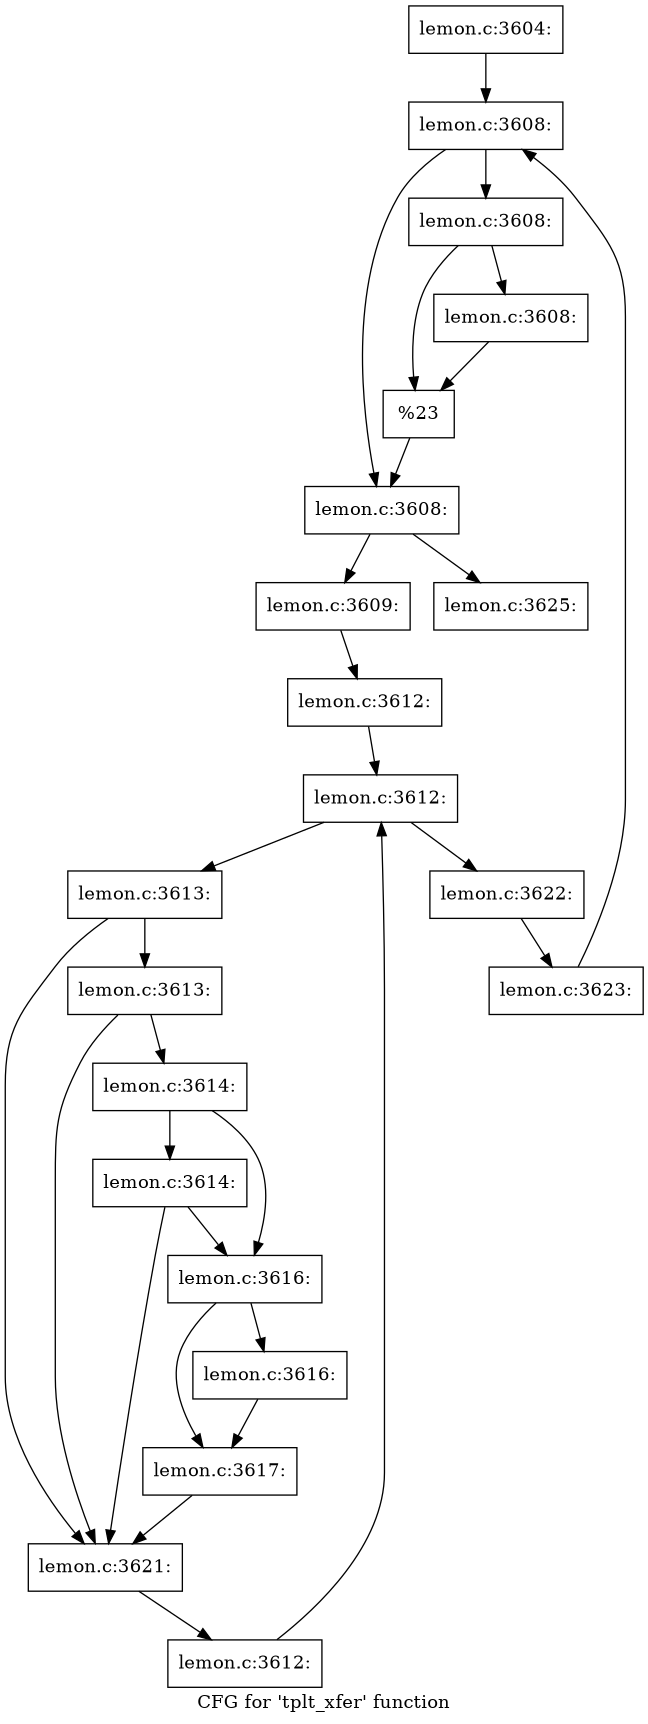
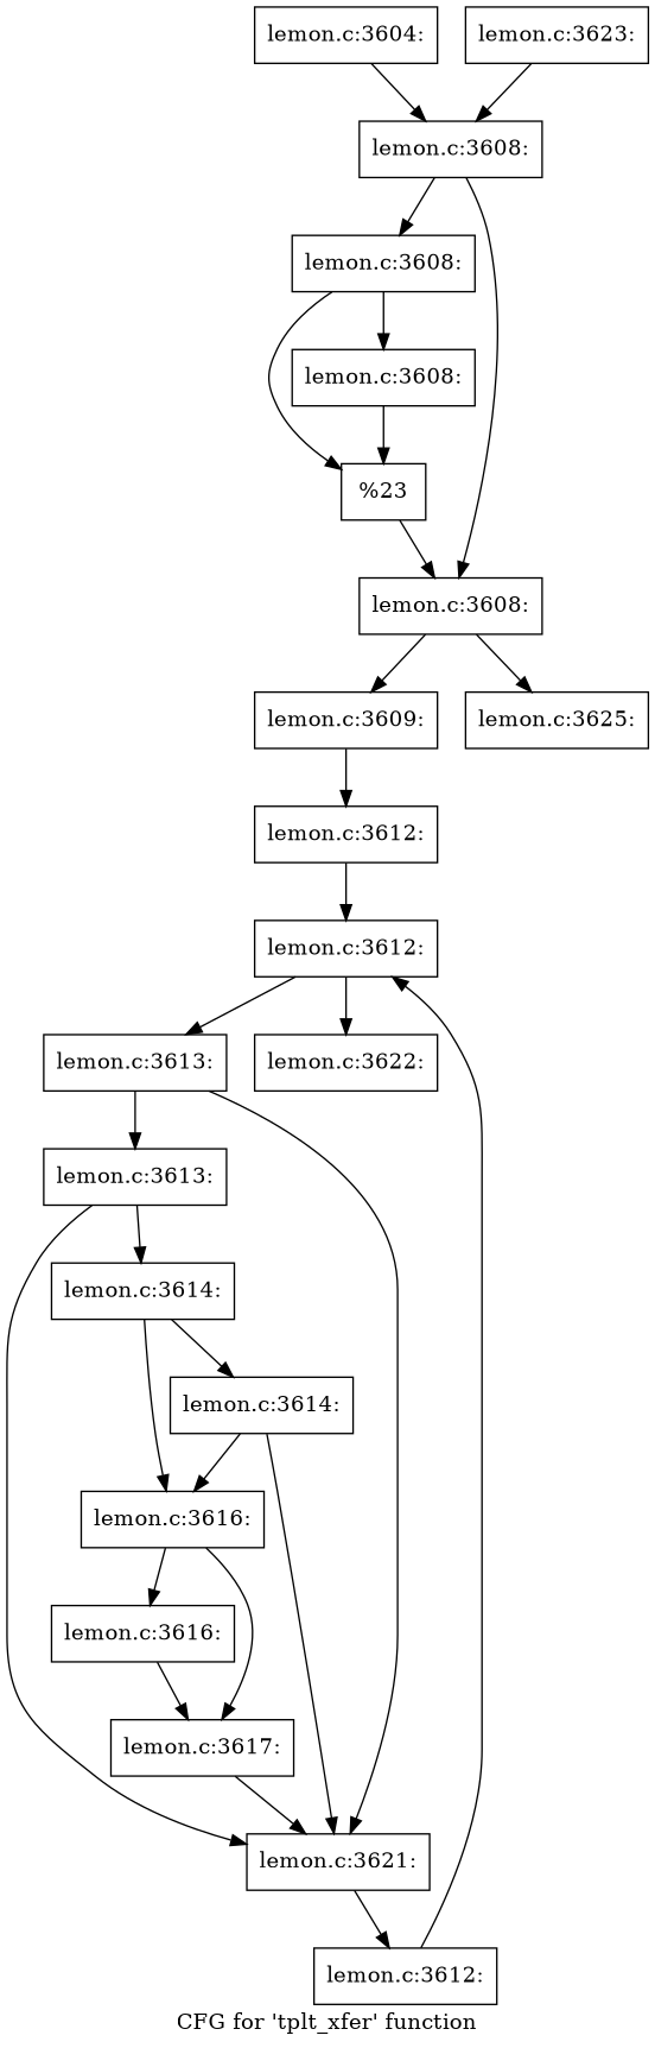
  digraph {
    fontname="DejaVu Serif"
    label="CFG for 'tplt_xfer' function"
    node [fontname="DejaVu Serif" shape=record]
    edge [fontname="DejaVu Serif"]
    n1 [label="{lemon.c:3604:}"]
    n2 [label="{lemon.c:3608:}"]
    n3 [label="{lemon.c:3608:}"]
    n4 [label="{lemon.c:3608:}"]
    n5 [label="{%23}"]
    n6 [label="{lemon.c:3608:}"]
    n7 [label="{lemon.c:3609:}"]
    n8 [label="{lemon.c:3625:}"]
    n9 [label="{lemon.c:3612:}"]
    n10 [label="{lemon.c:3612:}"]
    n11 [label="{lemon.c:3623:}"]
    n12 [label="{lemon.c:3613:}"]
    n13 [label="{lemon.c:3622:}"]
    n14 [label="{lemon.c:3613:}"]
    n15 [label="{lemon.c:3621:}"]
    n16 [label="{lemon.c:3614:}"]
    n17 [label="{lemon.c:3612:}"]
    n18 [label="{lemon.c:3616:}"]
    n19 [label="{lemon.c:3614:}"]
    n20 [label="{lemon.c:3616:}"]
    n21 [label="{lemon.c:3617:}"]
    n1 -> n2
    n2 -> n3
    n2 -> n4
    n3 -> n5
    n3 -> n6
    n4 -> n7
    n4 -> n8
    n5 -> n4
    n6 -> n5
    n7 -> n9
    n9 -> n10
    n10 -> n12
    n10 -> n13
    n11 -> n2
    n12 -> n14
    n12 -> n15
-   n13 -> n11
    n14 -> n15
    n14 -> n16
    n15 -> n17
    n16 -> n18
    n16 -> n19
    n17 -> n10
    n18 -> n20
    n18 -> n21
    n19 -> n15
    n19 -> n18
    n20 -> n21
    n21 -> n15
  }
